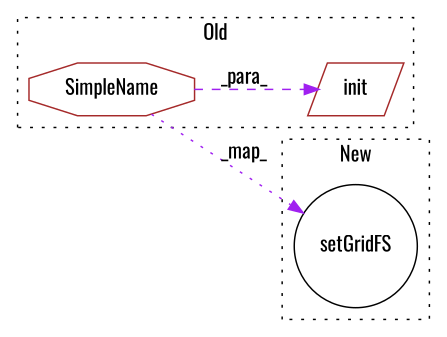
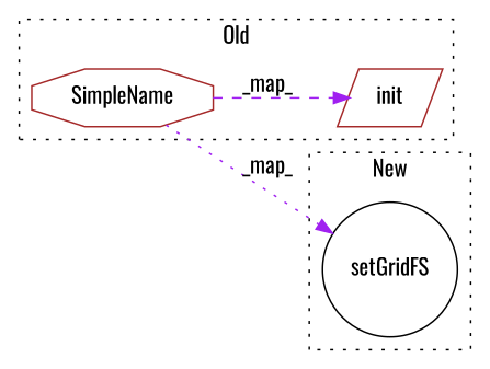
  digraph {
    fontname=Oswald
    rankdir=LR
    node [a=32 color=brown fontname=Oswald]
    edge [color=purple fontname=Oswald]
    n1 [l="5,1" label=init s="879,914" shape=parallelogram]
    n2 [a=42 l=4 label=SimpleName s=910 shape=octagon]
    n3 [color=black l="10,1" label=setGridFS s="820,854" shape=circle]
    subgraph cluster_1 {
      label=Old
      style=dotted
      n1
      n2
    }
    subgraph cluster_2 {
      label=New
      style=dotted
      n3
    }
-   n2 -> n1 [label=_para_ style=dashed]
+   n2 -> n1 [label=_map_ style=dashed]
    n2 -> n3 [label=_map_ style=dotted]
  }
